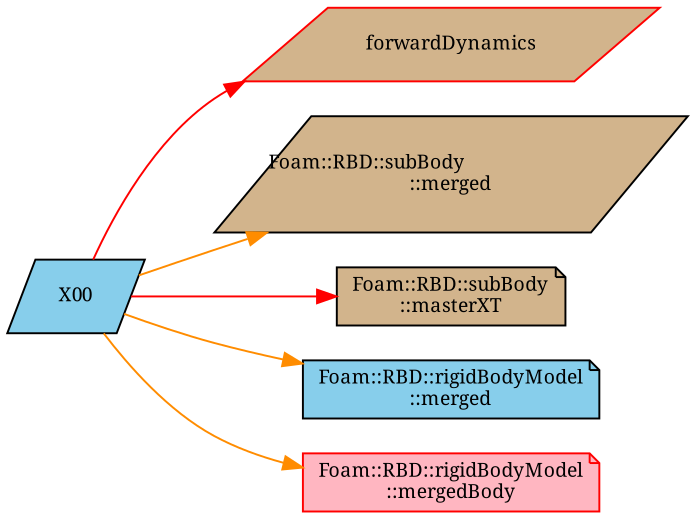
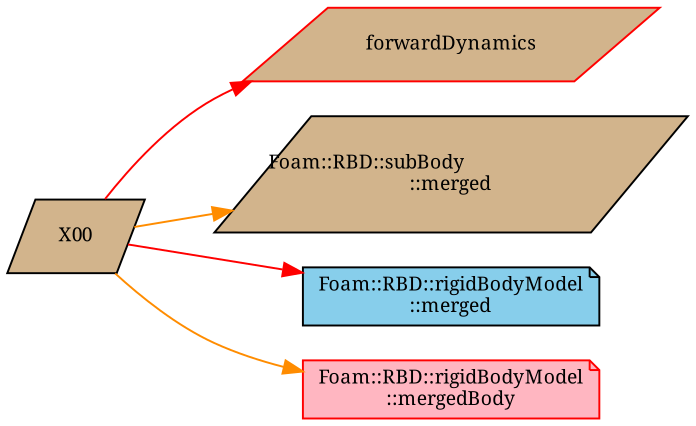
  digraph {
    fontname="Noto Serif"
    rankdir=LR
    node [color=black fillcolor=tan fontname="Noto Serif" fontsize=10 shape=parallelogram style=filled]
    edge [color=darkorange fontname="Noto Serif" fontsize=10 labelfontname=Helvetica labelfontsize=10 style=solid]
-   n1 [fillcolor=skyblue fontcolor=black height=0.2 label=X00 width=0.4]
+   n1 [fontcolor=black height=0.2 label=X00 width=0.4]
    n2 [color=red height=0.2 label=forwardDynamics width=0.4]
    n3 [height=0.2 label="Foam::RBD::subBody\l::merged" width=0.4]
-   n4 [height=0.2 label="Foam::RBD::subBody\l::masterXT" shape=note width=0.4]
    n5 [fillcolor=skyblue height=0.2 label="Foam::RBD::rigidBodyModel\l::merged" shape=note width=0.4]
    n6 [color=red fillcolor=lightpink height=0.2 label="Foam::RBD::rigidBodyModel\l::mergedBody" shape=note width=0.4]
    n1 -> n2 [color=red]
    n1 -> n3
-   n1 -> n4 [color=red]
-   n1 -> n5
+   n1 -> n5 [color=red]
    n1 -> n6
  }
